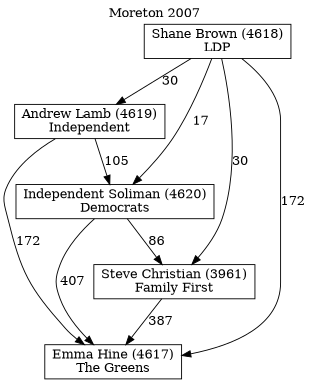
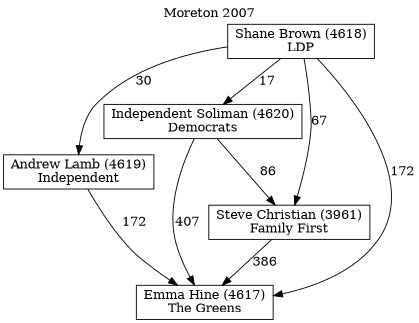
  digraph {
    label="Moreton 2007"
    labelloc=t
    mclimit=10
    node [shape=box]
    n1 [label="Andrew Lamb (4619)\nIndependent"]
    n2 [label="Independent Soliman (4620)\nDemocrats"]
    n3 [label="Emma Hine (4617)\nThe Greens"]
    n4 [label="Steve Christian (3961)\nFamily First"]
    n5 [label="Shane Brown (4618)\nLDP"]
-   n1 -> n2 [label=105]
    n1 -> n3 [label=172]
    n2 -> n3 [label=407]
    n2 -> n4 [label=86]
-   n4 -> n3 [label=387]
+   n4 -> n3 [label=386]
    n5 -> n1 [label=30]
    n5 -> n2 [label=17]
    n5 -> n3 [label=172]
-   n5 -> n4 [label=30]
+   n5 -> n4 [label=67]
  }
